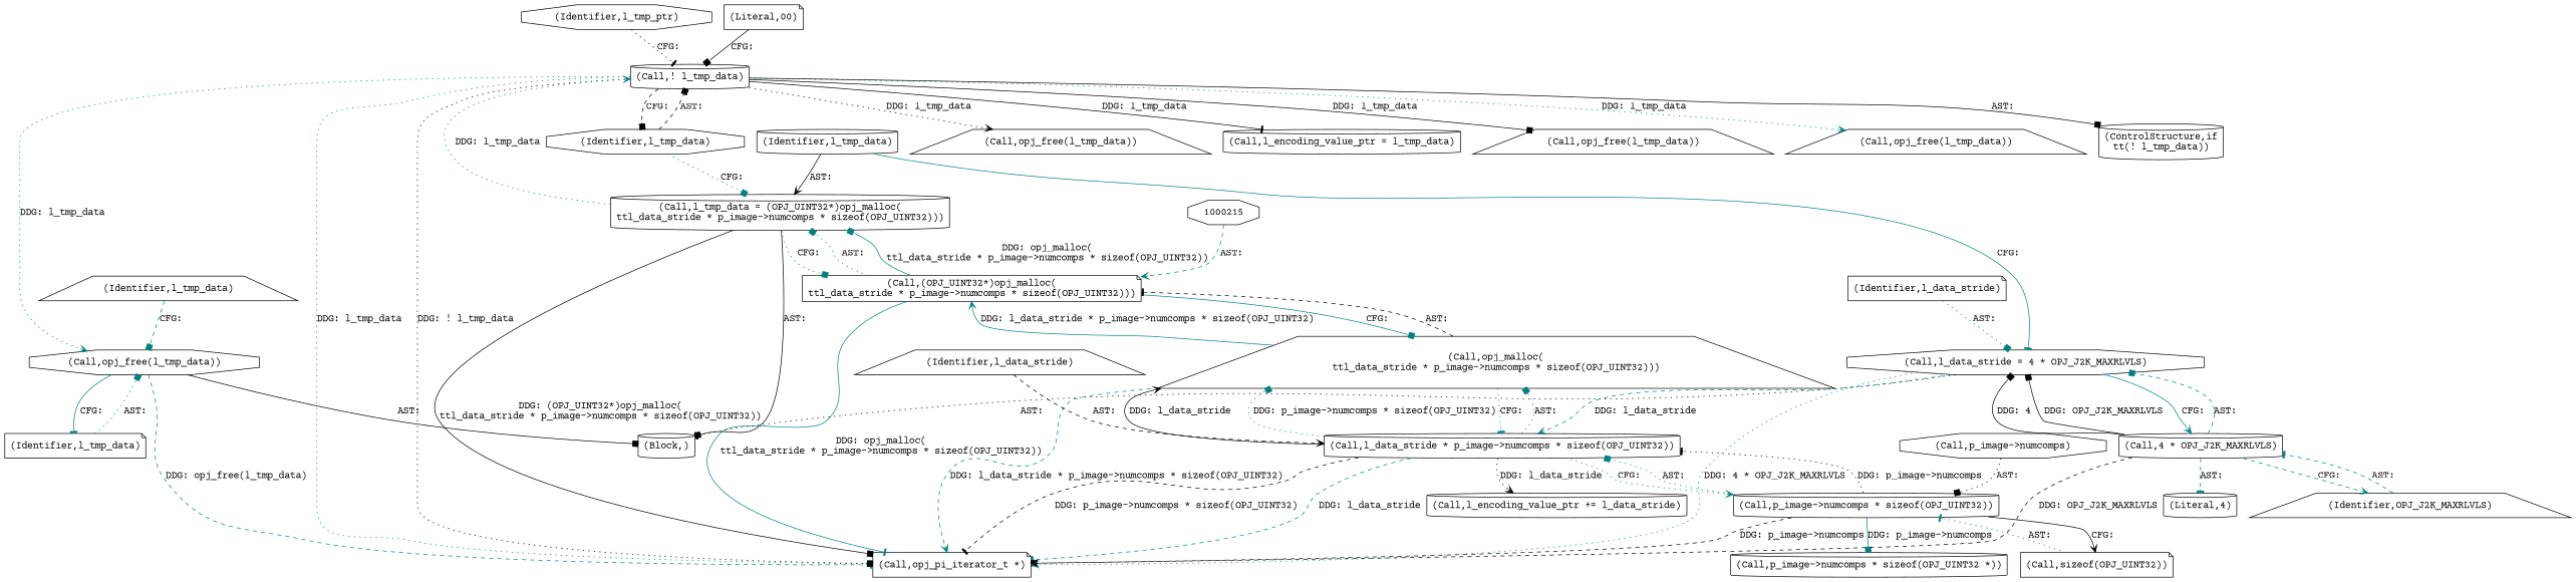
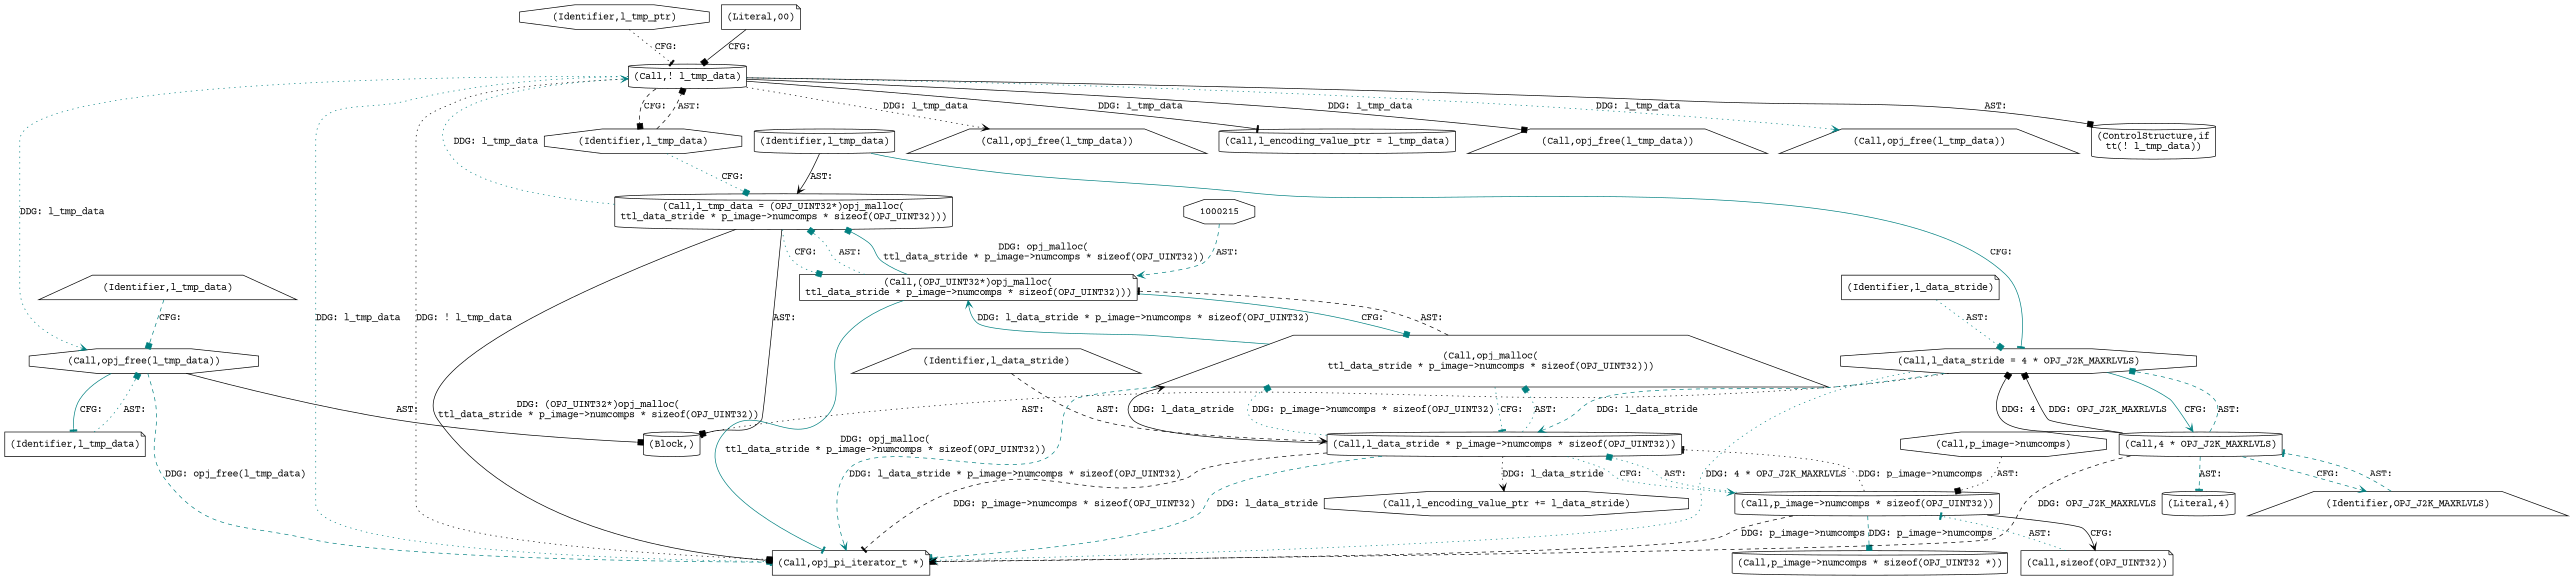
  digraph {
    fontname="Courier Prime"
    node [fontname="Courier Prime" shape=cylinder]
    edge [arrowhead=box color=teal fontname="Courier Prime" style=dotted]
    n1 [label="(Call,opj_free(l_tmp_data))" shape=octagon]
    n2 [label="(Identifier,l_tmp_data)" shape=note]
    n3 [label="(Call,opj_pi_iterator_t *)" shape=note]
    n4 [label="(Block,)"]
    n5 [label="(Call,! l_tmp_data)"]
    n6 [label="(Call,opj_free(l_tmp_data))" shape=trapezium]
    n7 [label="(Call,l_encoding_value_ptr = l_tmp_data)"]
    n8 [label="(Call,opj_free(l_tmp_data))" shape=trapezium]
    n9 [label="(Call,opj_free(l_tmp_data))" shape=trapezium]
    n10 [label="(Identifier,l_tmp_data)" shape=octagon]
    n11 [label="(ControlStructure,if\n\t\t(! l_tmp_data))"]
    n12 [label="(Call,l_tmp_data = (OPJ_UINT32*)opj_malloc(\n\t\tl_data_stride * p_image->numcomps * sizeof(OPJ_UINT32)))"]
    n13 [label="(Call,(OPJ_UINT32*)opj_malloc(\n\t\tl_data_stride * p_image->numcomps * sizeof(OPJ_UINT32)))" shape=note]
    n14 [label="(Call,opj_malloc(\n\t\tl_data_stride * p_image->numcomps * sizeof(OPJ_UINT32)))" shape=trapezium]
    n15 [label="(Call,l_data_stride * p_image->numcomps * sizeof(OPJ_UINT32))"]
    n16 [label="(Call,p_image->numcomps * sizeof(OPJ_UINT32))"]
-   n17 [label="(Call,l_encoding_value_ptr += l_data_stride)"]
+   n17 [label="(Call,l_encoding_value_ptr += l_data_stride)" shape=octagon]
    n18 [label="(Call,p_image->numcomps * sizeof(OPJ_UINT32 *))"]
    n19 [label="(Call,sizeof(OPJ_UINT32))" shape=note]
    n20 [label="(Call,l_data_stride = 4 * OPJ_J2K_MAXRLVLS)" shape=octagon]
    n21 [label="(Call,4 * OPJ_J2K_MAXRLVLS)"]
    n22 [label="(Identifier,OPJ_J2K_MAXRLVLS)" shape=trapezium]
    n23 [label="(Literal,4)"]
    n24 [label="(Identifier,l_data_stride)" shape=trapezium]
    n25 [label="(Identifier,l_tmp_data)"]
    n26 [label="(Identifier,l_tmp_ptr)" shape=octagon]
    n27 [label="(Identifier,l_tmp_data)" shape=trapezium]
    n28 [label="(Identifier,l_data_stride)" shape=note]
    n29 [label="(Literal,00)" shape=note]
    n30 [label="(Call,p_image->numcomps)" shape=octagon]
    1000215 [shape=octagon]
    n1 -> n2 [arrowhead=tee label="CFG: " style=solid]
    n1 -> n3 [arrowhead=tee label="DDG: opj_free(l_tmp_data)" style=dashed]
    n1 -> n4 [color=black label="AST: " style=solid]
    n2 -> n1 [label="AST: "]
    n5 -> n1 [arrowhead=vee label="DDG: l_tmp_data"]
    n5 -> n3 [label="DDG: l_tmp_data"]
    n5 -> n3 [color=black label="DDG: ! l_tmp_data"]
    n5 -> n6 [arrowhead=vee color=black label="DDG: l_tmp_data"]
    n5 -> n7 [arrowhead=tee color=black label="DDG: l_tmp_data" style=solid]
    n5 -> n8 [color=black label="DDG: l_tmp_data" style=solid]
    n5 -> n9 [arrowhead=vee label="DDG: l_tmp_data"]
    n5 -> n10 [color=black label="CFG: " style=dashed]
    n5 -> n11 [color=black label="AST: " style=solid]
    n10 -> n5 [color=black label="AST: " style=dashed]
    n10 -> n12 [label="CFG: "]
    n12 -> n3 [color=black label="DDG: (OPJ_UINT32*)opj_malloc(\n\t\tl_data_stride * p_image->numcomps * sizeof(OPJ_UINT32))" style=solid]
    n12 -> n4 [arrowhead=tee color=black label="AST: " style=solid]
    n12 -> n5 [arrowhead=vee label="DDG: l_tmp_data"]
    n12 -> n13 [label="CFG: "]
    n13 -> n3 [arrowhead=tee label="DDG: opj_malloc(\n\t\tl_data_stride * p_image->numcomps * sizeof(OPJ_UINT32))" style=solid]
    n13 -> n12 [label="AST: "]
    n13 -> n12 [label="DDG: opj_malloc(\n\t\tl_data_stride * p_image->numcomps * sizeof(OPJ_UINT32))" style=solid]
    n13 -> n14 [label="CFG: " style=solid]
    n14 -> n3 [arrowhead=vee label="DDG: l_data_stride * p_image->numcomps * sizeof(OPJ_UINT32)" style=dashed]
    n14 -> n13 [arrowhead=tee color=black label="AST: " style=dashed]
    n14 -> n13 [arrowhead=vee label="DDG: l_data_stride * p_image->numcomps * sizeof(OPJ_UINT32)" style=solid]
    n14 -> n15 [arrowhead=tee label="CFG: "]
    n15 -> n3 [arrowhead=tee color=black label="DDG: p_image->numcomps * sizeof(OPJ_UINT32)" style=dashed]
    n15 -> n3 [arrowhead=tee label="DDG: l_data_stride" style=dashed]
    n15 -> n14 [label="AST: "]
    n15 -> n14 [arrowhead=vee color=black label="DDG: l_data_stride" style=solid]
    n15 -> n14 [label="DDG: p_image->numcomps * sizeof(OPJ_UINT32)"]
    n15 -> n16 [arrowhead=vee label="CFG: "]
    n15 -> n17 [arrowhead=vee color=black label="DDG: l_data_stride"]
    n16 -> n3 [color=black label="DDG: p_image->numcomps" style=dashed]
    n16 -> n15 [label="AST: "]
    n16 -> n15 [arrowhead=tee color=black label="DDG: p_image->numcomps"]
-   n16 -> n18 [label="DDG: p_image->numcomps" style=solid]
+   n16 -> n18 [label="DDG: p_image->numcomps" style=dashed]
    n16 -> n19 [arrowhead=vee color=black label="CFG: " style=solid]
    n19 -> n16 [arrowhead=tee label="AST: "]
    n20 -> n3 [arrowhead=vee label="DDG: 4 * OPJ_J2K_MAXRLVLS"]
    n20 -> n4 [color=black label="AST: "]
    n20 -> n15 [arrowhead=vee label="DDG: l_data_stride" style=dashed]
    n20 -> n21 [arrowhead=vee label="CFG: " style=solid]
    n21 -> n3 [arrowhead=vee color=black label="DDG: OPJ_J2K_MAXRLVLS" style=dashed]
    n21 -> n20 [label="AST: " style=dashed]
    n21 -> n20 [color=black label="DDG: 4" style=solid]
    n21 -> n20 [color=black label="DDG: OPJ_J2K_MAXRLVLS" style=solid]
    n21 -> n22 [arrowhead=vee label="CFG: " style=dashed]
    n21 -> n23 [arrowhead=tee label="AST: " style=dashed]
    n22 -> n21 [arrowhead=tee label="AST: " style=dashed]
    n24 -> n15 [arrowhead=vee color=black label="AST: " style=dashed]
    n25 -> n12 [arrowhead=vee color=black label="AST: " style=solid]
    n25 -> n20 [arrowhead=tee label="CFG: " style=solid]
    n26 -> n5 [arrowhead=tee color=black label="CFG: "]
    n27 -> n1 [label="CFG: " style=dashed]
    n28 -> n20 [label="AST: "]
    n29 -> n5 [color=black label="CFG: " style=solid]
    n30 -> n16 [color=black label="AST: "]
    1000215 -> n13 [arrowhead=vee label="AST: " style=dashed]
  }
